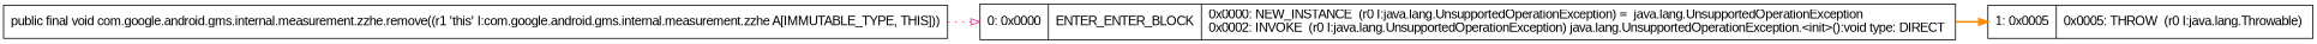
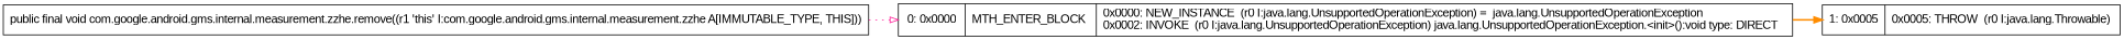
  digraph {
    rankdir=LR
    fontname="Liberation Sans"
    node [shape=record fontname="Liberation Sans"]
    edge [fontname="Liberation Sans"]
-   n1 [label="{0\:\ 0x0000|ENTER_ENTER_BLOCK\l|0x0000: NEW_INSTANCE  (r0 I:java.lang.UnsupportedOperationException) =  java.lang.UnsupportedOperationException \l0x0002: INVOKE  (r0 I:java.lang.UnsupportedOperationException) java.lang.UnsupportedOperationException.\<init\>():void type: DIRECT \l}"]
+   n1 [label="{0\:\ 0x0000|MTH_ENTER_BLOCK\l|0x0000: NEW_INSTANCE  (r0 I:java.lang.UnsupportedOperationException) =  java.lang.UnsupportedOperationException \l0x0002: INVOKE  (r0 I:java.lang.UnsupportedOperationException) java.lang.UnsupportedOperationException.\<init\>():void type: DIRECT \l}"]
    n2 [label="{1\:\ 0x0005|0x0005: THROW  (r0 I:java.lang.Throwable) \l}"]
    n3 [label="{public final void com.google.android.gms.internal.measurement.zzhe.remove((r1 'this' I:com.google.android.gms.internal.measurement.zzhe A[IMMUTABLE_TYPE, THIS])) }"]
    n1 -> n2 [color=darkorange style=bold arrowhead=normal]
    n3 -> n1 [color=deeppink style=dotted arrowhead=onormal]
  }
